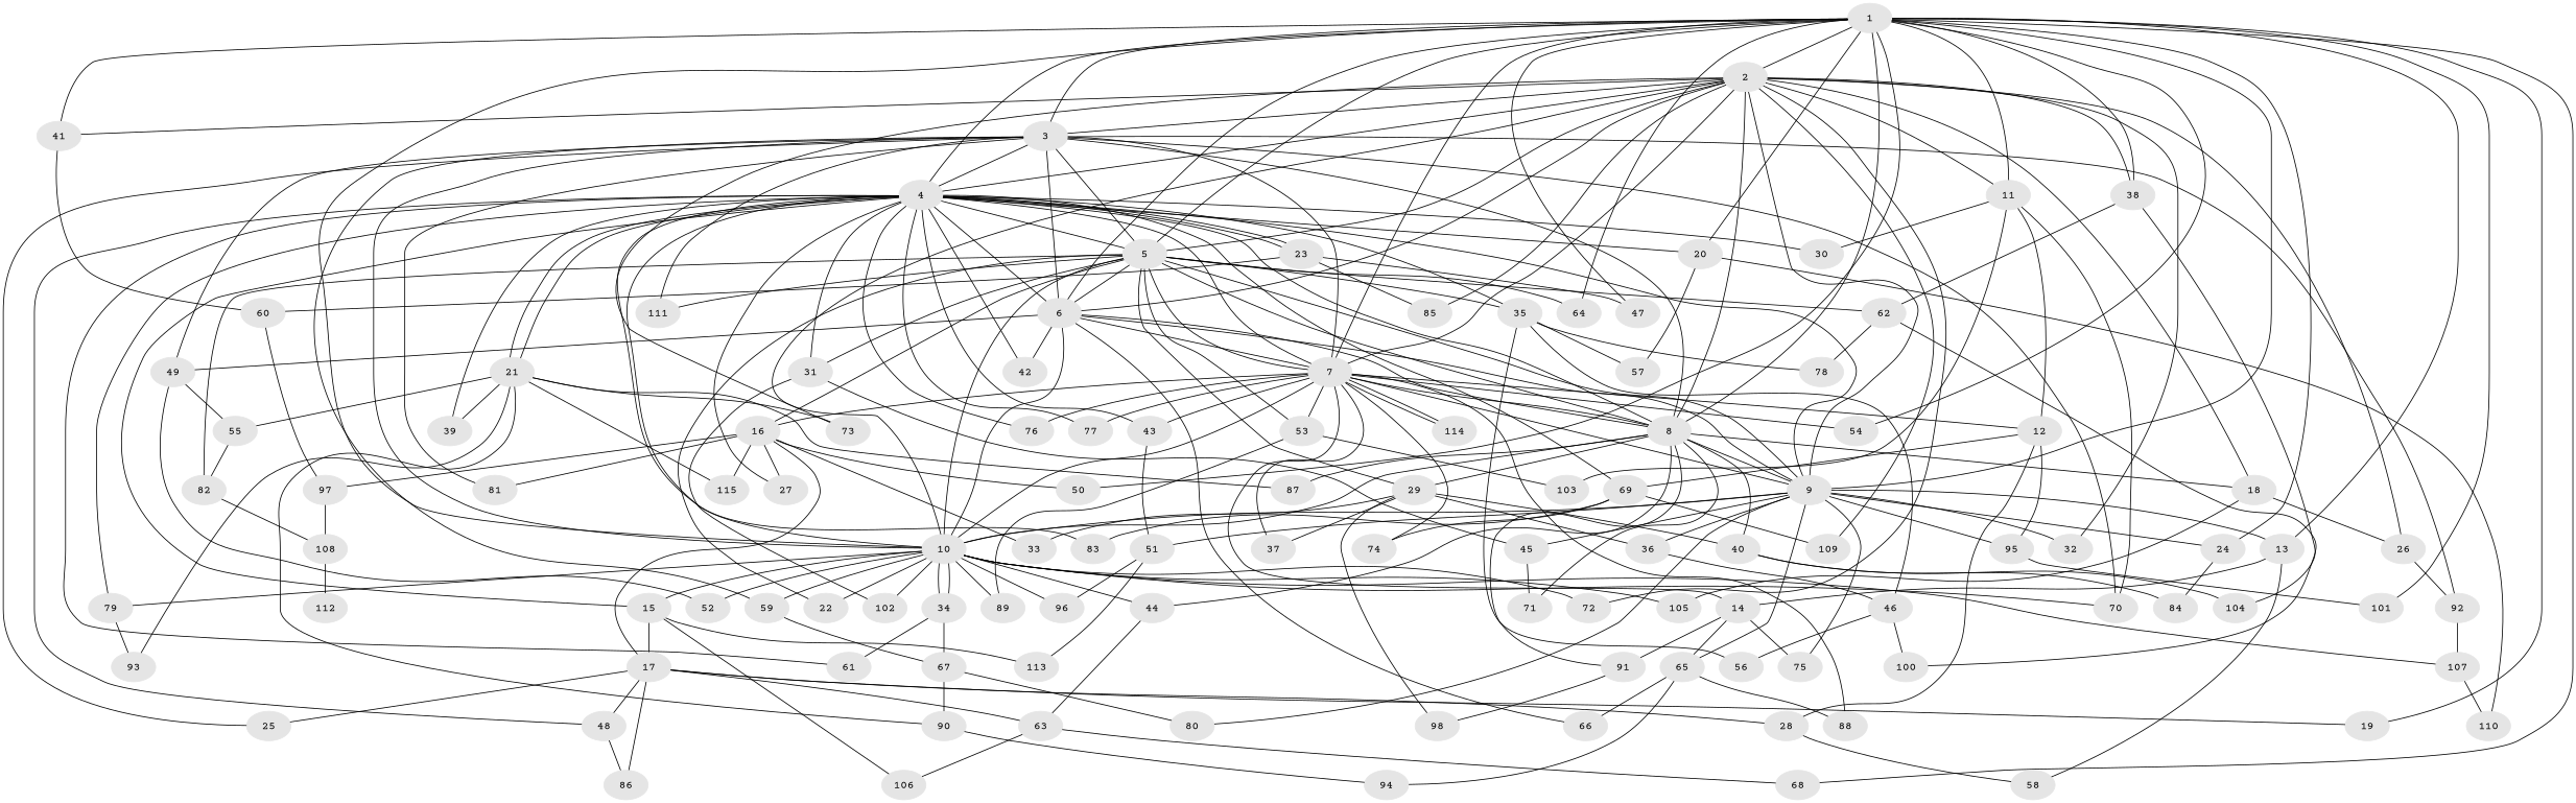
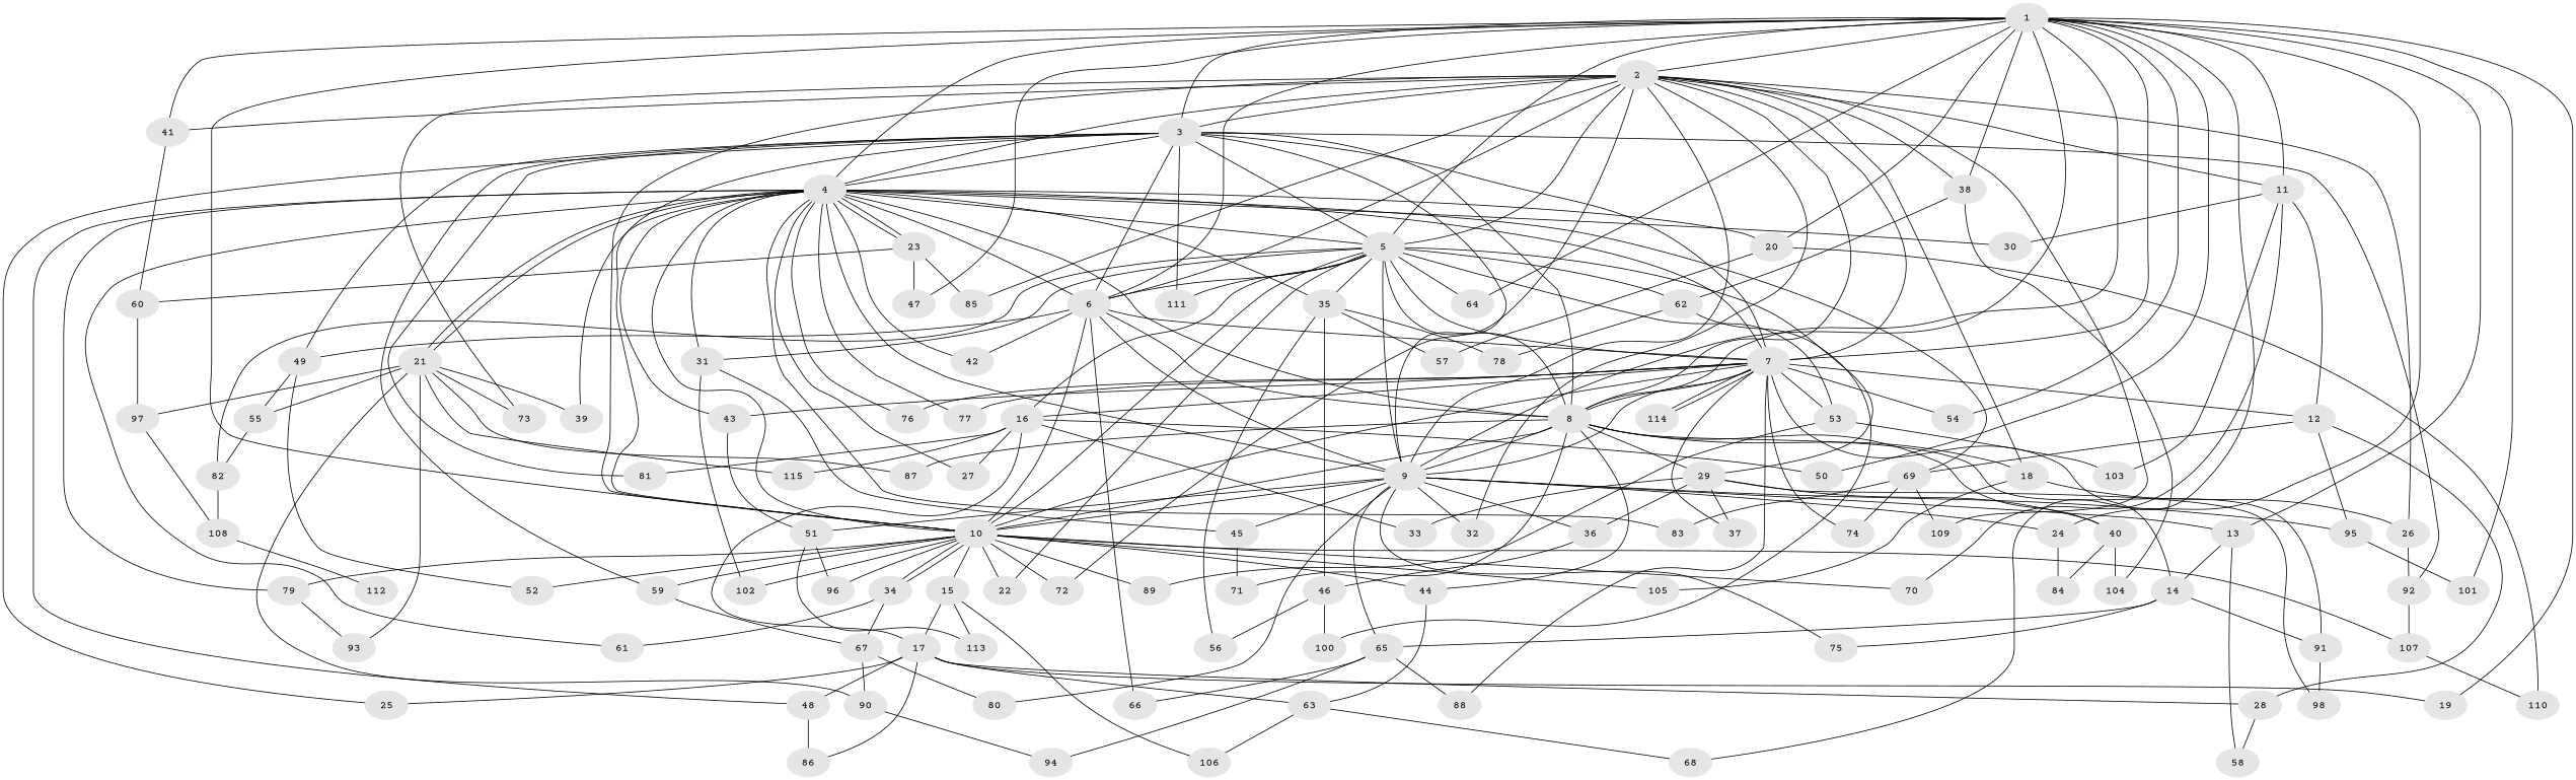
  graph {
    fontname="Courier Prime"
    node [color=gray90 fontname="Courier Prime" style=filled]
    edge [fontname="Courier Prime"]
    1
    2
    3
    4
    5
    6
    7
    8
    9
    10
    11
    13
    19
    20
    24
    38
    41
    47
    50
    54
    64
    68
    101
    18
    26
    32
    72
    73
    85
    109
    25
    49
    59
    81
    92
    111
    15
    21
    23
    27
    30
    31
    35
    39
    42
    43
    48
    61
    69
    76
    77
    79
    83
    16
    22
    29
    53
    62
    82
    66
    12
    14
    37
    74
    88
    114
    40
    44
    71
    87
    91
    36
    45
    51
    65
    75
    80
    95
    34
    52
    70
    89
    96
    102
    105
    107
    103
    58
    57
    110
    84
    104
    60
    55
    67
    17
    106
    113
    115
    90
    93
    46
    56
    78
    86
    33
    97
    98
    100
    108
    28
    63
    94
    112
    1 -- 2
    1 -- 3
    1 -- 4
    1 -- 5
    1 -- 6
    1 -- 7
    1 -- 8
    1 -- 9
    1 -- 10
    1 -- 11
    1 -- 13
    1 -- 19
    1 -- 20
    1 -- 24
    1 -- 38
    1 -- 41
    1 -- 47
    1 -- 50
    1 -- 54
    1 -- 64
    1 -- 68
    1 -- 101
    2 -- 3
    2 -- 4
    2 -- 5
    2 -- 6
    2 -- 7
    2 -- 8
    2 -- 9
    2 -- 10
    2 -- 11
    2 -- 38
    2 -- 41
    2 -- 18
    2 -- 26
    2 -- 32
    2 -- 72
    2 -- 73
    2 -- 85
    2 -- 109
    3 -- 4
    3 -- 5
    3 -- 6
    3 -- 7
    3 -- 8
-   3 -- 70
+   3 -- 9
    3 -- 10
    3 -- 25
    3 -- 49
    3 -- 59
    3 -- 81
    3 -- 92
    3 -- 111
    4 -- 5
    4 -- 6
    4 -- 7
    4 -- 8
    4 -- 9
    4 -- 10
    4 -- 20
-   4 -- 15
    4 -- 21
    4 -- 21
    4 -- 23
    4 -- 23
    4 -- 27
    4 -- 30
    4 -- 31
    4 -- 35
    4 -- 39
    4 -- 42
    4 -- 43
    4 -- 48
    4 -- 61
    4 -- 69
    4 -- 76
    4 -- 77
    4 -- 79
    4 -- 83
    5 -- 6
    5 -- 7
    5 -- 8
    5 -- 9
    5 -- 10
    5 -- 64
    5 -- 111
    5 -- 31
    5 -- 35
    5 -- 16
    5 -- 22
    5 -- 29
    5 -- 53
    5 -- 62
    5 -- 82
    6 -- 7
    6 -- 8
    6 -- 9
    6 -- 10
    6 -- 49
    6 -- 42
    6 -- 66
    7 -- 8
    7 -- 9
    7 -- 10
    7 -- 54
    7 -- 43
    7 -- 76
    7 -- 77
    7 -- 16
    7 -- 53
    7 -- 12
    7 -- 14
    7 -- 37
    7 -- 74
    7 -- 88
    7 -- 114
    7 -- 114
    8 -- 9
    8 -- 10
    8 -- 18
    8 -- 29
    8 -- 40
    8 -- 44
    8 -- 71
    8 -- 87
    8 -- 91
    9 -- 10
    9 -- 13
    9 -- 24
    9 -- 32
    9 -- 36
    9 -- 45
    9 -- 51
    9 -- 65
    9 -- 75
    9 -- 80
    9 -- 95
    10 -- 72
    10 -- 59
    10 -- 15
    10 -- 79
    10 -- 22
    10 -- 44
    10 -- 34
    10 -- 34
    10 -- 52
    10 -- 70
    10 -- 89
    10 -- 96
    10 -- 102
    10 -- 105
    10 -- 107
    11 -- 30
    11 -- 12
    11 -- 70
    11 -- 103
    13 -- 14
    13 -- 58
    20 -- 57
    20 -- 110
    24 -- 84
    38 -- 62
    38 -- 104
    41 -- 60
    18 -- 26
    18 -- 105
    26 -- 92
    49 -- 52
    49 -- 55
    59 -- 67
    92 -- 107
    15 -- 17
    15 -- 106
    15 -- 113
    21 -- 73
    21 -- 39
    21 -- 87
    21 -- 55
    21 -- 115
    21 -- 90
    21 -- 93
    23 -- 47
    23 -- 85
    23 -- 60
    31 -- 45
    31 -- 102
    35 -- 57
    35 -- 46
    35 -- 56
    35 -- 78
    43 -- 51
    48 -- 86
    69 -- 109
    69 -- 83
    69 -- 74
    79 -- 93
    16 -- 50
    16 -- 81
    16 -- 27
    16 -- 17
    16 -- 115
    16 -- 33
-   16 -- 97
+   21 -- 97
    29 -- 37
    29 -- 40
    29 -- 36
    29 -- 33
    29 -- 98
    53 -- 89
    53 -- 103
    62 -- 78
    62 -- 100
    82 -- 108
    12 -- 69
    12 -- 95
    12 -- 28
    14 -- 91
    14 -- 65
    14 -- 75
    40 -- 84
    40 -- 104
    44 -- 63
    91 -- 98
    36 -- 46
    45 -- 71
    51 -- 96
    51 -- 113
    65 -- 66
    65 -- 88
    65 -- 94
    95 -- 101
    34 -- 61
    34 -- 67
    107 -- 110
    60 -- 97
    55 -- 82
    67 -- 80
    67 -- 90
    17 -- 19
    17 -- 25
    17 -- 48
    17 -- 86
    17 -- 28
    17 -- 63
    90 -- 94
    46 -- 56
    46 -- 100
    97 -- 108
    108 -- 112
    28 -- 58
    63 -- 68
    63 -- 106
  }
